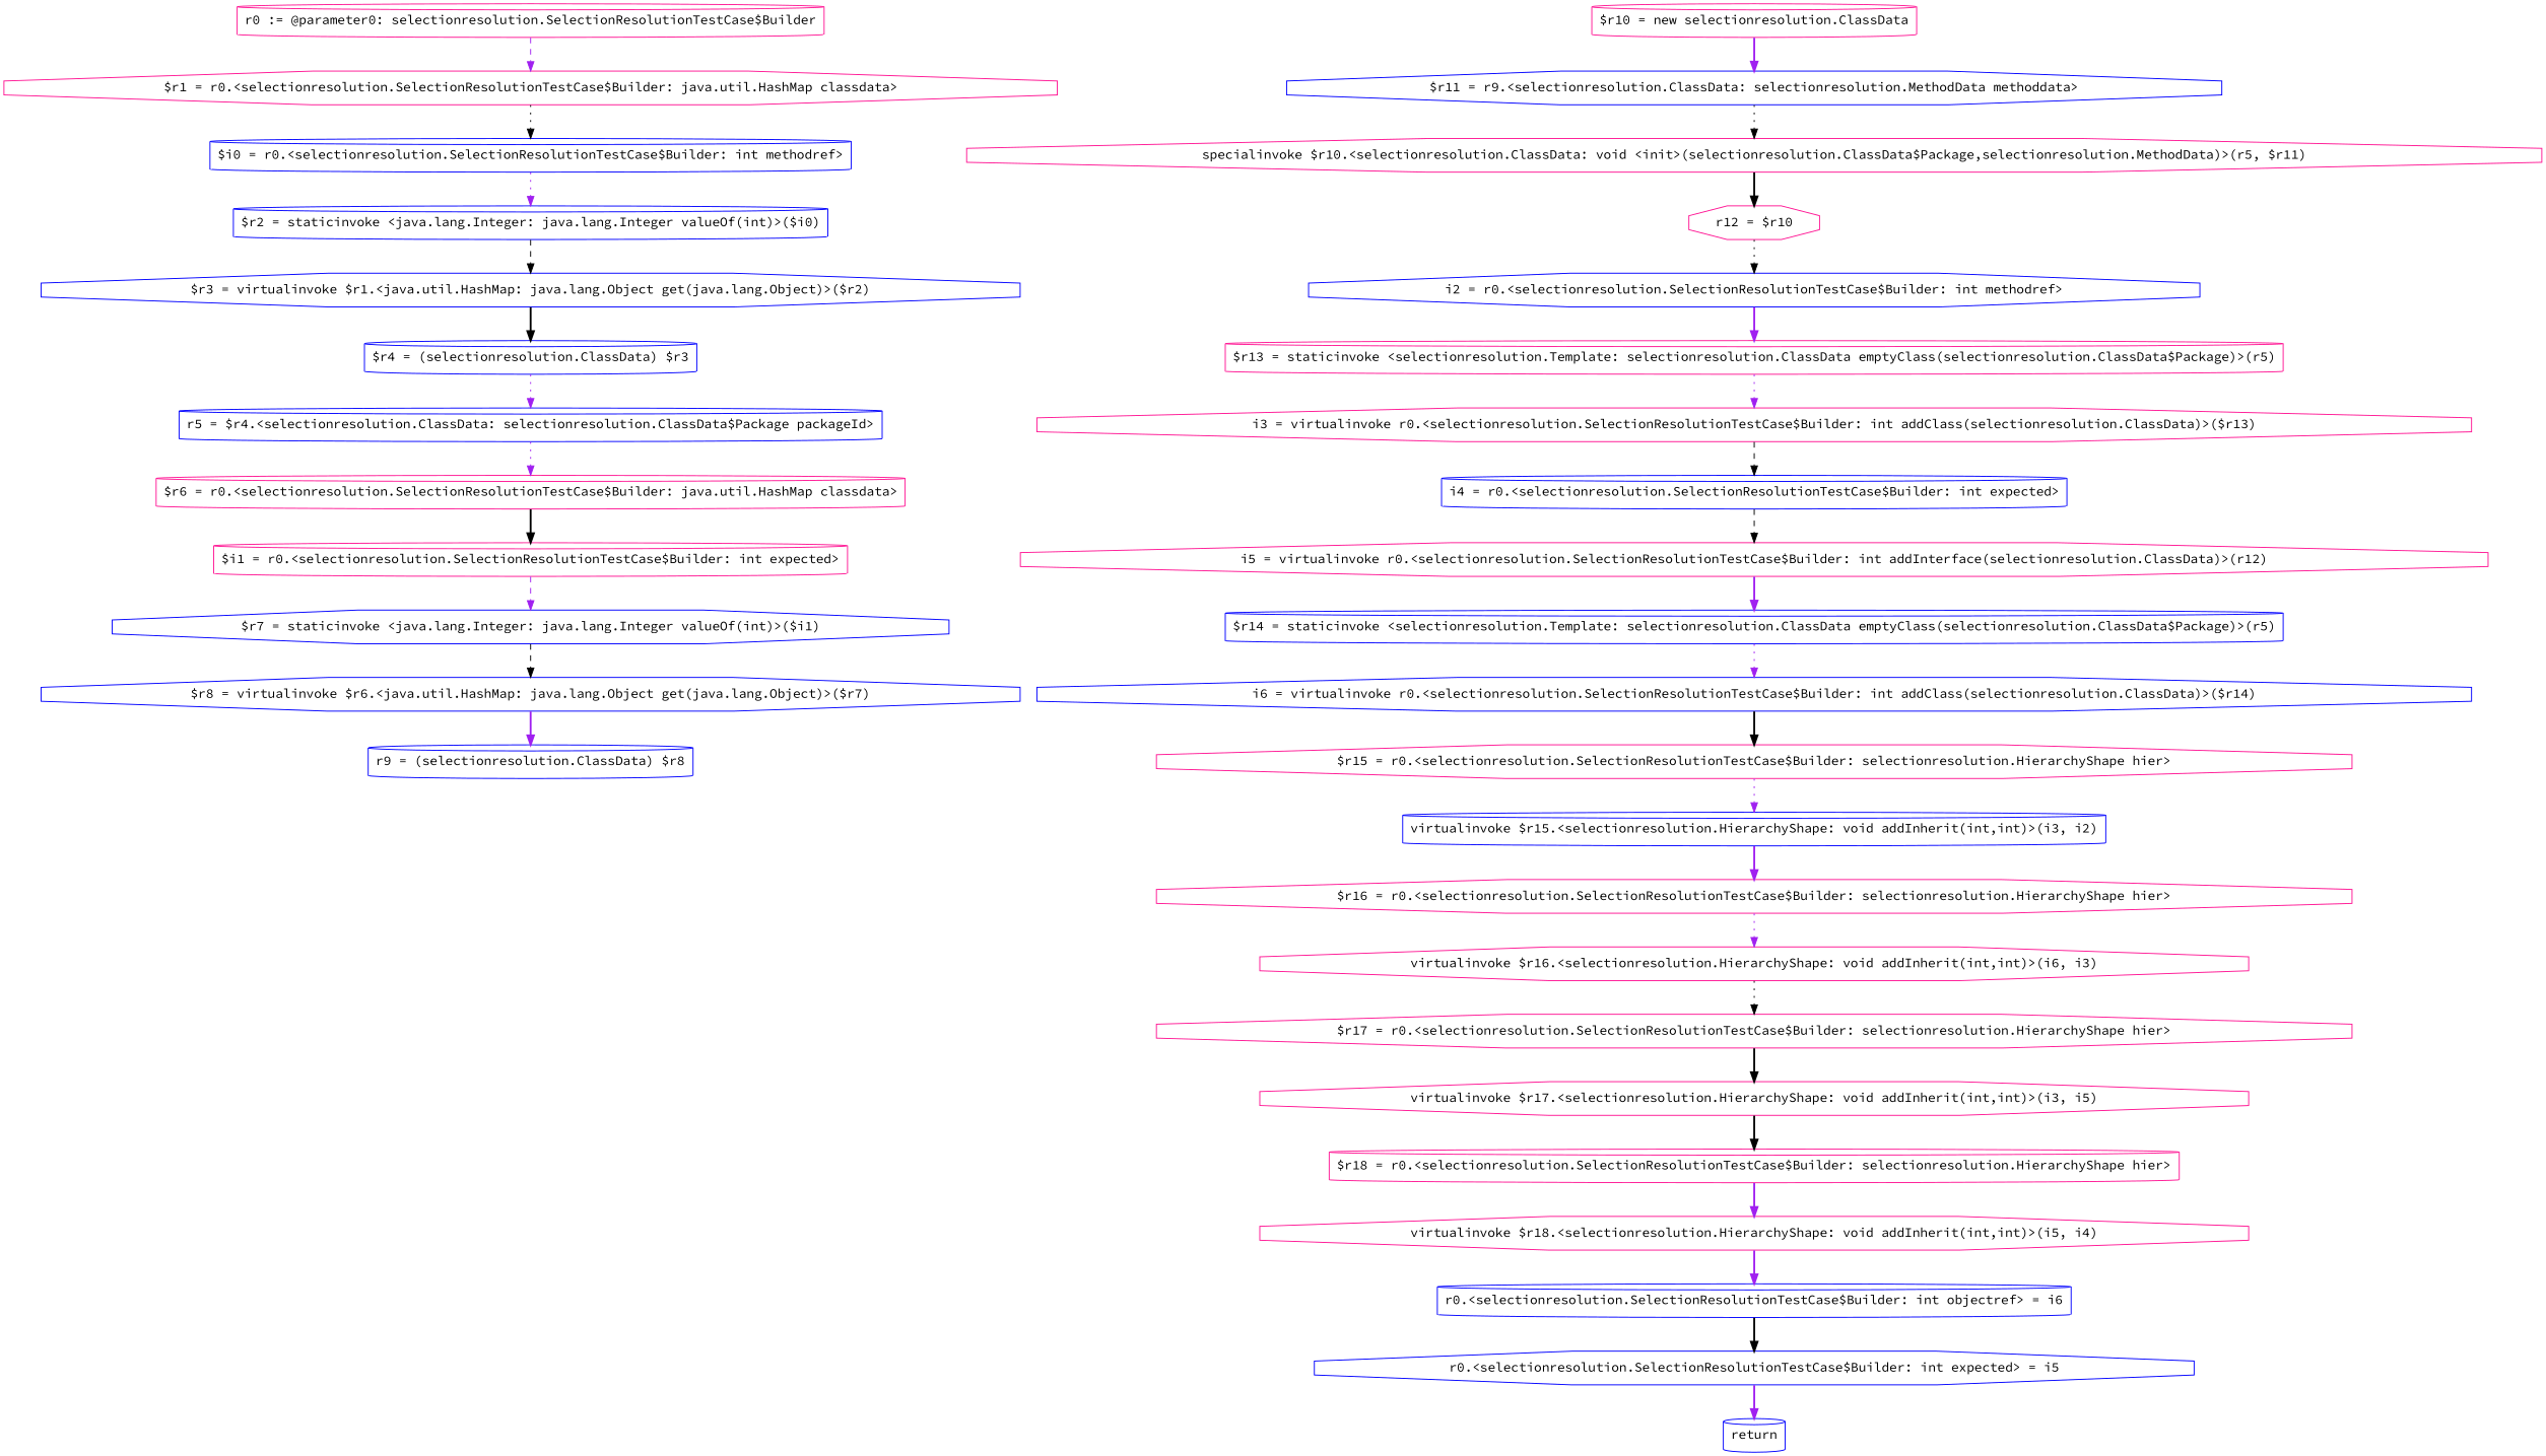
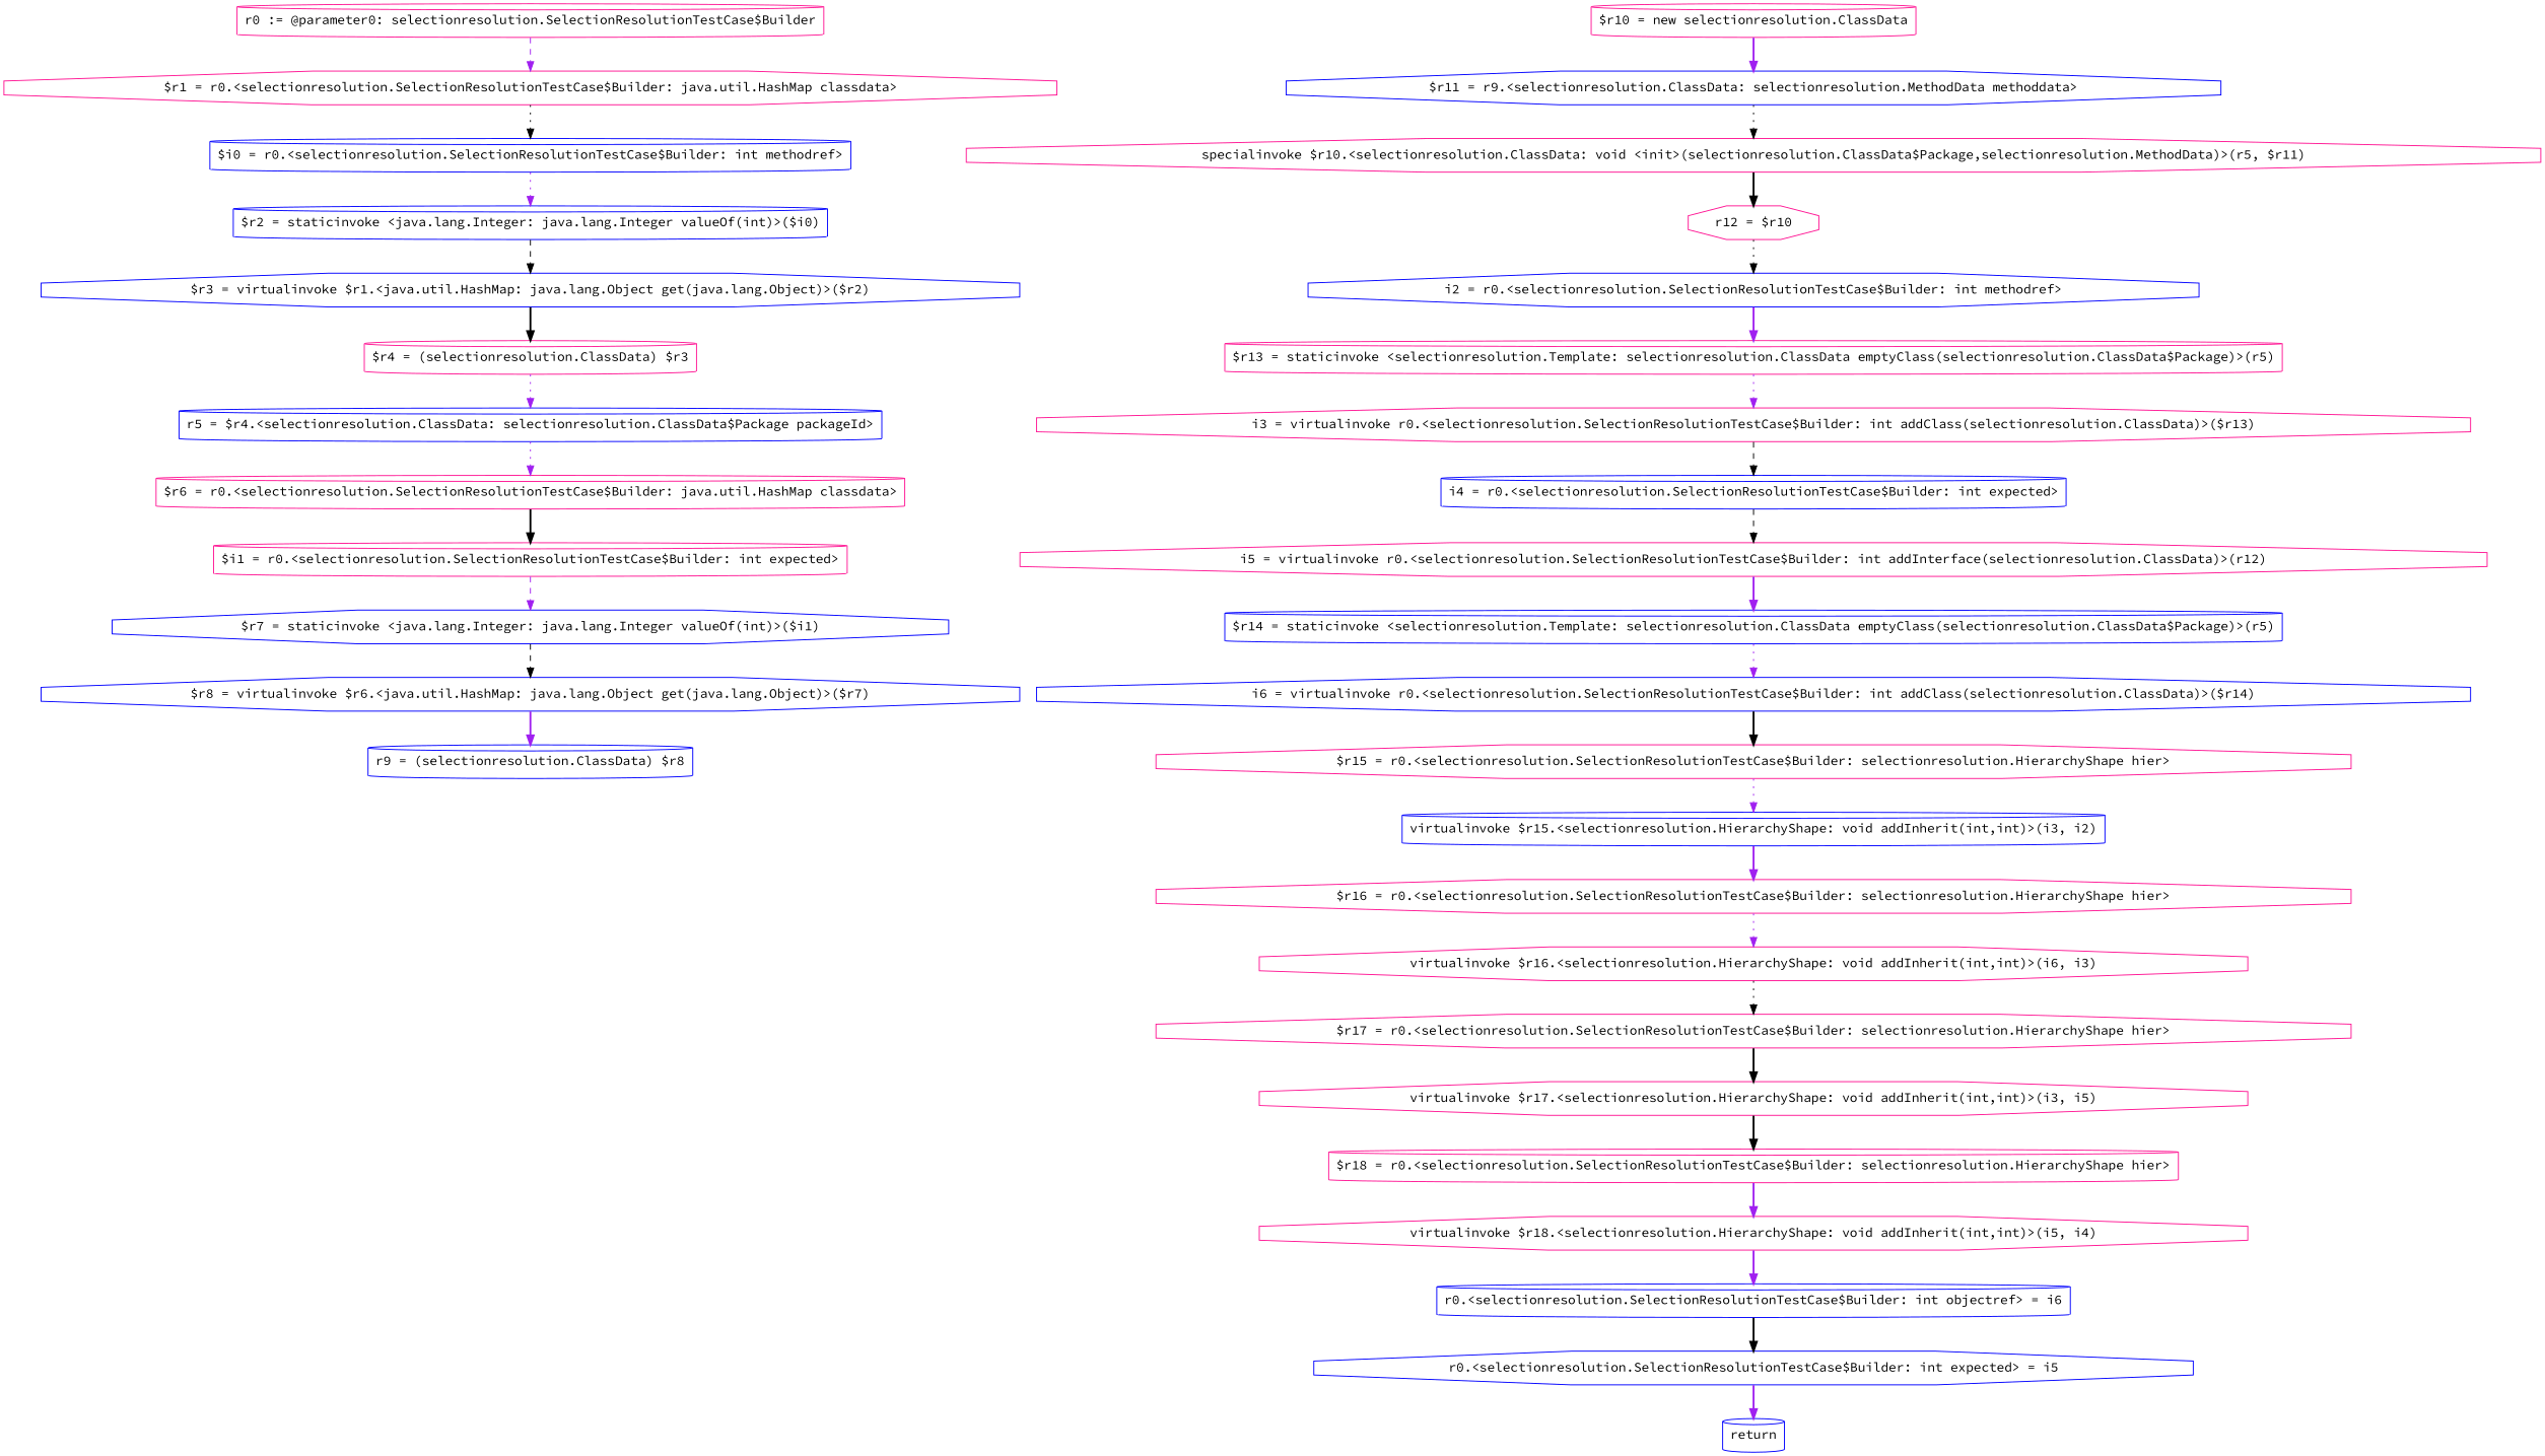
  digraph {
    fontname="Source Code Pro"
    node [color=deeppink fontname="Source Code Pro" shape=octagon]
    edge [color=purple fontname="Source Code Pro" style=bold]
    "r0 := @parameter0: selectionresolution.SelectionResolutionTestCase$Builder" [shape=cylinder]
    "$r1 = r0.<selectionresolution.SelectionResolutionTestCase$Builder: java.util.HashMap classdata>"
    "$i0 = r0.<selectionresolution.SelectionResolutionTestCase$Builder: int methodref>" [color=blue shape=cylinder]
    "$r2 = staticinvoke <java.lang.Integer: java.lang.Integer valueOf(int)>($i0)" [color=blue shape=cylinder]
    "$r3 = virtualinvoke $r1.<java.util.HashMap: java.lang.Object get(java.lang.Object)>($r2)" [color=blue]
-   "$r4 = (selectionresolution.ClassData) $r3" [color=blue shape=cylinder]
+   "$r4 = (selectionresolution.ClassData) $r3" [shape=cylinder]
    "r5 = $r4.<selectionresolution.ClassData: selectionresolution.ClassData$Package packageId>" [color=blue shape=cylinder]
    "$r6 = r0.<selectionresolution.SelectionResolutionTestCase$Builder: java.util.HashMap classdata>" [shape=cylinder]
    "$i1 = r0.<selectionresolution.SelectionResolutionTestCase$Builder: int expected>" [shape=cylinder]
    "$r7 = staticinvoke <java.lang.Integer: java.lang.Integer valueOf(int)>($i1)" [color=blue]
    "$r8 = virtualinvoke $r6.<java.util.HashMap: java.lang.Object get(java.lang.Object)>($r7)" [color=blue]
    "r9 = (selectionresolution.ClassData) $r8" [color=blue shape=cylinder]
    "$r10 = new selectionresolution.ClassData" [shape=cylinder]
    "$r11 = r9.<selectionresolution.ClassData: selectionresolution.MethodData methoddata>" [color=blue]
    "specialinvoke $r10.<selectionresolution.ClassData: void <init>(selectionresolution.ClassData$Package,selectionresolution.MethodData)>(r5, $r11)"
    "r12 = $r10"
    "i2 = r0.<selectionresolution.SelectionResolutionTestCase$Builder: int methodref>" [color=blue]
    "$r13 = staticinvoke <selectionresolution.Template: selectionresolution.ClassData emptyClass(selectionresolution.ClassData$Package)>(r5)" [shape=cylinder]
    "i3 = virtualinvoke r0.<selectionresolution.SelectionResolutionTestCase$Builder: int addClass(selectionresolution.ClassData)>($r13)"
    "i4 = r0.<selectionresolution.SelectionResolutionTestCase$Builder: int expected>" [color=blue shape=cylinder]
    "i5 = virtualinvoke r0.<selectionresolution.SelectionResolutionTestCase$Builder: int addInterface(selectionresolution.ClassData)>(r12)"
    "$r14 = staticinvoke <selectionresolution.Template: selectionresolution.ClassData emptyClass(selectionresolution.ClassData$Package)>(r5)" [color=blue shape=cylinder]
    "i6 = virtualinvoke r0.<selectionresolution.SelectionResolutionTestCase$Builder: int addClass(selectionresolution.ClassData)>($r14)" [color=blue]
    "$r15 = r0.<selectionresolution.SelectionResolutionTestCase$Builder: selectionresolution.HierarchyShape hier>"
    "virtualinvoke $r15.<selectionresolution.HierarchyShape: void addInherit(int,int)>(i3, i2)" [color=blue shape=cylinder]
    "$r16 = r0.<selectionresolution.SelectionResolutionTestCase$Builder: selectionresolution.HierarchyShape hier>"
    "virtualinvoke $r16.<selectionresolution.HierarchyShape: void addInherit(int,int)>(i6, i3)"
    "$r17 = r0.<selectionresolution.SelectionResolutionTestCase$Builder: selectionresolution.HierarchyShape hier>"
    "virtualinvoke $r17.<selectionresolution.HierarchyShape: void addInherit(int,int)>(i3, i5)"
    "$r18 = r0.<selectionresolution.SelectionResolutionTestCase$Builder: selectionresolution.HierarchyShape hier>" [shape=cylinder]
    "virtualinvoke $r18.<selectionresolution.HierarchyShape: void addInherit(int,int)>(i5, i4)"
    "r0.<selectionresolution.SelectionResolutionTestCase$Builder: int objectref> = i6" [color=blue shape=cylinder]
    "r0.<selectionresolution.SelectionResolutionTestCase$Builder: int expected> = i5" [color=blue]
    return [color=blue shape=cylinder]
    "r0 := @parameter0: selectionresolution.SelectionResolutionTestCase$Builder" -> "$r1 = r0.<selectionresolution.SelectionResolutionTestCase$Builder: java.util.HashMap classdata>" [style=dashed]
    "$r1 = r0.<selectionresolution.SelectionResolutionTestCase$Builder: java.util.HashMap classdata>" -> "$i0 = r0.<selectionresolution.SelectionResolutionTestCase$Builder: int methodref>" [color=black style=dotted]
    "$i0 = r0.<selectionresolution.SelectionResolutionTestCase$Builder: int methodref>" -> "$r2 = staticinvoke <java.lang.Integer: java.lang.Integer valueOf(int)>($i0)" [style=dotted]
    "$r2 = staticinvoke <java.lang.Integer: java.lang.Integer valueOf(int)>($i0)" -> "$r3 = virtualinvoke $r1.<java.util.HashMap: java.lang.Object get(java.lang.Object)>($r2)" [color=black style=dashed]
    "$r3 = virtualinvoke $r1.<java.util.HashMap: java.lang.Object get(java.lang.Object)>($r2)" -> "$r4 = (selectionresolution.ClassData) $r3" [color=black]
    "$r4 = (selectionresolution.ClassData) $r3" -> "r5 = $r4.<selectionresolution.ClassData: selectionresolution.ClassData$Package packageId>" [style=dotted]
    "r5 = $r4.<selectionresolution.ClassData: selectionresolution.ClassData$Package packageId>" -> "$r6 = r0.<selectionresolution.SelectionResolutionTestCase$Builder: java.util.HashMap classdata>" [style=dotted]
    "$r6 = r0.<selectionresolution.SelectionResolutionTestCase$Builder: java.util.HashMap classdata>" -> "$i1 = r0.<selectionresolution.SelectionResolutionTestCase$Builder: int expected>" [color=black]
    "$i1 = r0.<selectionresolution.SelectionResolutionTestCase$Builder: int expected>" -> "$r7 = staticinvoke <java.lang.Integer: java.lang.Integer valueOf(int)>($i1)" [style=dashed]
    "$r7 = staticinvoke <java.lang.Integer: java.lang.Integer valueOf(int)>($i1)" -> "$r8 = virtualinvoke $r6.<java.util.HashMap: java.lang.Object get(java.lang.Object)>($r7)" [color=black style=dashed]
    "$r8 = virtualinvoke $r6.<java.util.HashMap: java.lang.Object get(java.lang.Object)>($r7)" -> "r9 = (selectionresolution.ClassData) $r8"
    "$r10 = new selectionresolution.ClassData" -> "$r11 = r9.<selectionresolution.ClassData: selectionresolution.MethodData methoddata>"
    "$r11 = r9.<selectionresolution.ClassData: selectionresolution.MethodData methoddata>" -> "specialinvoke $r10.<selectionresolution.ClassData: void <init>(selectionresolution.ClassData$Package,selectionresolution.MethodData)>(r5, $r11)" [color=black style=dotted]
    "specialinvoke $r10.<selectionresolution.ClassData: void <init>(selectionresolution.ClassData$Package,selectionresolution.MethodData)>(r5, $r11)" -> "r12 = $r10" [color=black]
    "r12 = $r10" -> "i2 = r0.<selectionresolution.SelectionResolutionTestCase$Builder: int methodref>" [color=black style=dotted]
    "i2 = r0.<selectionresolution.SelectionResolutionTestCase$Builder: int methodref>" -> "$r13 = staticinvoke <selectionresolution.Template: selectionresolution.ClassData emptyClass(selectionresolution.ClassData$Package)>(r5)"
    "$r13 = staticinvoke <selectionresolution.Template: selectionresolution.ClassData emptyClass(selectionresolution.ClassData$Package)>(r5)" -> "i3 = virtualinvoke r0.<selectionresolution.SelectionResolutionTestCase$Builder: int addClass(selectionresolution.ClassData)>($r13)" [style=dotted]
    "i3 = virtualinvoke r0.<selectionresolution.SelectionResolutionTestCase$Builder: int addClass(selectionresolution.ClassData)>($r13)" -> "i4 = r0.<selectionresolution.SelectionResolutionTestCase$Builder: int expected>" [color=black style=dashed]
    "i4 = r0.<selectionresolution.SelectionResolutionTestCase$Builder: int expected>" -> "i5 = virtualinvoke r0.<selectionresolution.SelectionResolutionTestCase$Builder: int addInterface(selectionresolution.ClassData)>(r12)" [color=black style=dashed]
    "i5 = virtualinvoke r0.<selectionresolution.SelectionResolutionTestCase$Builder: int addInterface(selectionresolution.ClassData)>(r12)" -> "$r14 = staticinvoke <selectionresolution.Template: selectionresolution.ClassData emptyClass(selectionresolution.ClassData$Package)>(r5)"
    "$r14 = staticinvoke <selectionresolution.Template: selectionresolution.ClassData emptyClass(selectionresolution.ClassData$Package)>(r5)" -> "i6 = virtualinvoke r0.<selectionresolution.SelectionResolutionTestCase$Builder: int addClass(selectionresolution.ClassData)>($r14)" [style=dotted]
    "i6 = virtualinvoke r0.<selectionresolution.SelectionResolutionTestCase$Builder: int addClass(selectionresolution.ClassData)>($r14)" -> "$r15 = r0.<selectionresolution.SelectionResolutionTestCase$Builder: selectionresolution.HierarchyShape hier>" [color=black]
    "$r15 = r0.<selectionresolution.SelectionResolutionTestCase$Builder: selectionresolution.HierarchyShape hier>" -> "virtualinvoke $r15.<selectionresolution.HierarchyShape: void addInherit(int,int)>(i3, i2)" [style=dotted]
    "virtualinvoke $r15.<selectionresolution.HierarchyShape: void addInherit(int,int)>(i3, i2)" -> "$r16 = r0.<selectionresolution.SelectionResolutionTestCase$Builder: selectionresolution.HierarchyShape hier>"
    "$r16 = r0.<selectionresolution.SelectionResolutionTestCase$Builder: selectionresolution.HierarchyShape hier>" -> "virtualinvoke $r16.<selectionresolution.HierarchyShape: void addInherit(int,int)>(i6, i3)" [style=dotted]
    "virtualinvoke $r16.<selectionresolution.HierarchyShape: void addInherit(int,int)>(i6, i3)" -> "$r17 = r0.<selectionresolution.SelectionResolutionTestCase$Builder: selectionresolution.HierarchyShape hier>" [color=black style=dotted]
    "$r17 = r0.<selectionresolution.SelectionResolutionTestCase$Builder: selectionresolution.HierarchyShape hier>" -> "virtualinvoke $r17.<selectionresolution.HierarchyShape: void addInherit(int,int)>(i3, i5)" [color=black]
    "virtualinvoke $r17.<selectionresolution.HierarchyShape: void addInherit(int,int)>(i3, i5)" -> "$r18 = r0.<selectionresolution.SelectionResolutionTestCase$Builder: selectionresolution.HierarchyShape hier>" [color=black]
    "$r18 = r0.<selectionresolution.SelectionResolutionTestCase$Builder: selectionresolution.HierarchyShape hier>" -> "virtualinvoke $r18.<selectionresolution.HierarchyShape: void addInherit(int,int)>(i5, i4)"
    "virtualinvoke $r18.<selectionresolution.HierarchyShape: void addInherit(int,int)>(i5, i4)" -> "r0.<selectionresolution.SelectionResolutionTestCase$Builder: int objectref> = i6"
    "r0.<selectionresolution.SelectionResolutionTestCase$Builder: int objectref> = i6" -> "r0.<selectionresolution.SelectionResolutionTestCase$Builder: int expected> = i5" [color=black]
    "r0.<selectionresolution.SelectionResolutionTestCase$Builder: int expected> = i5" -> return
  }
